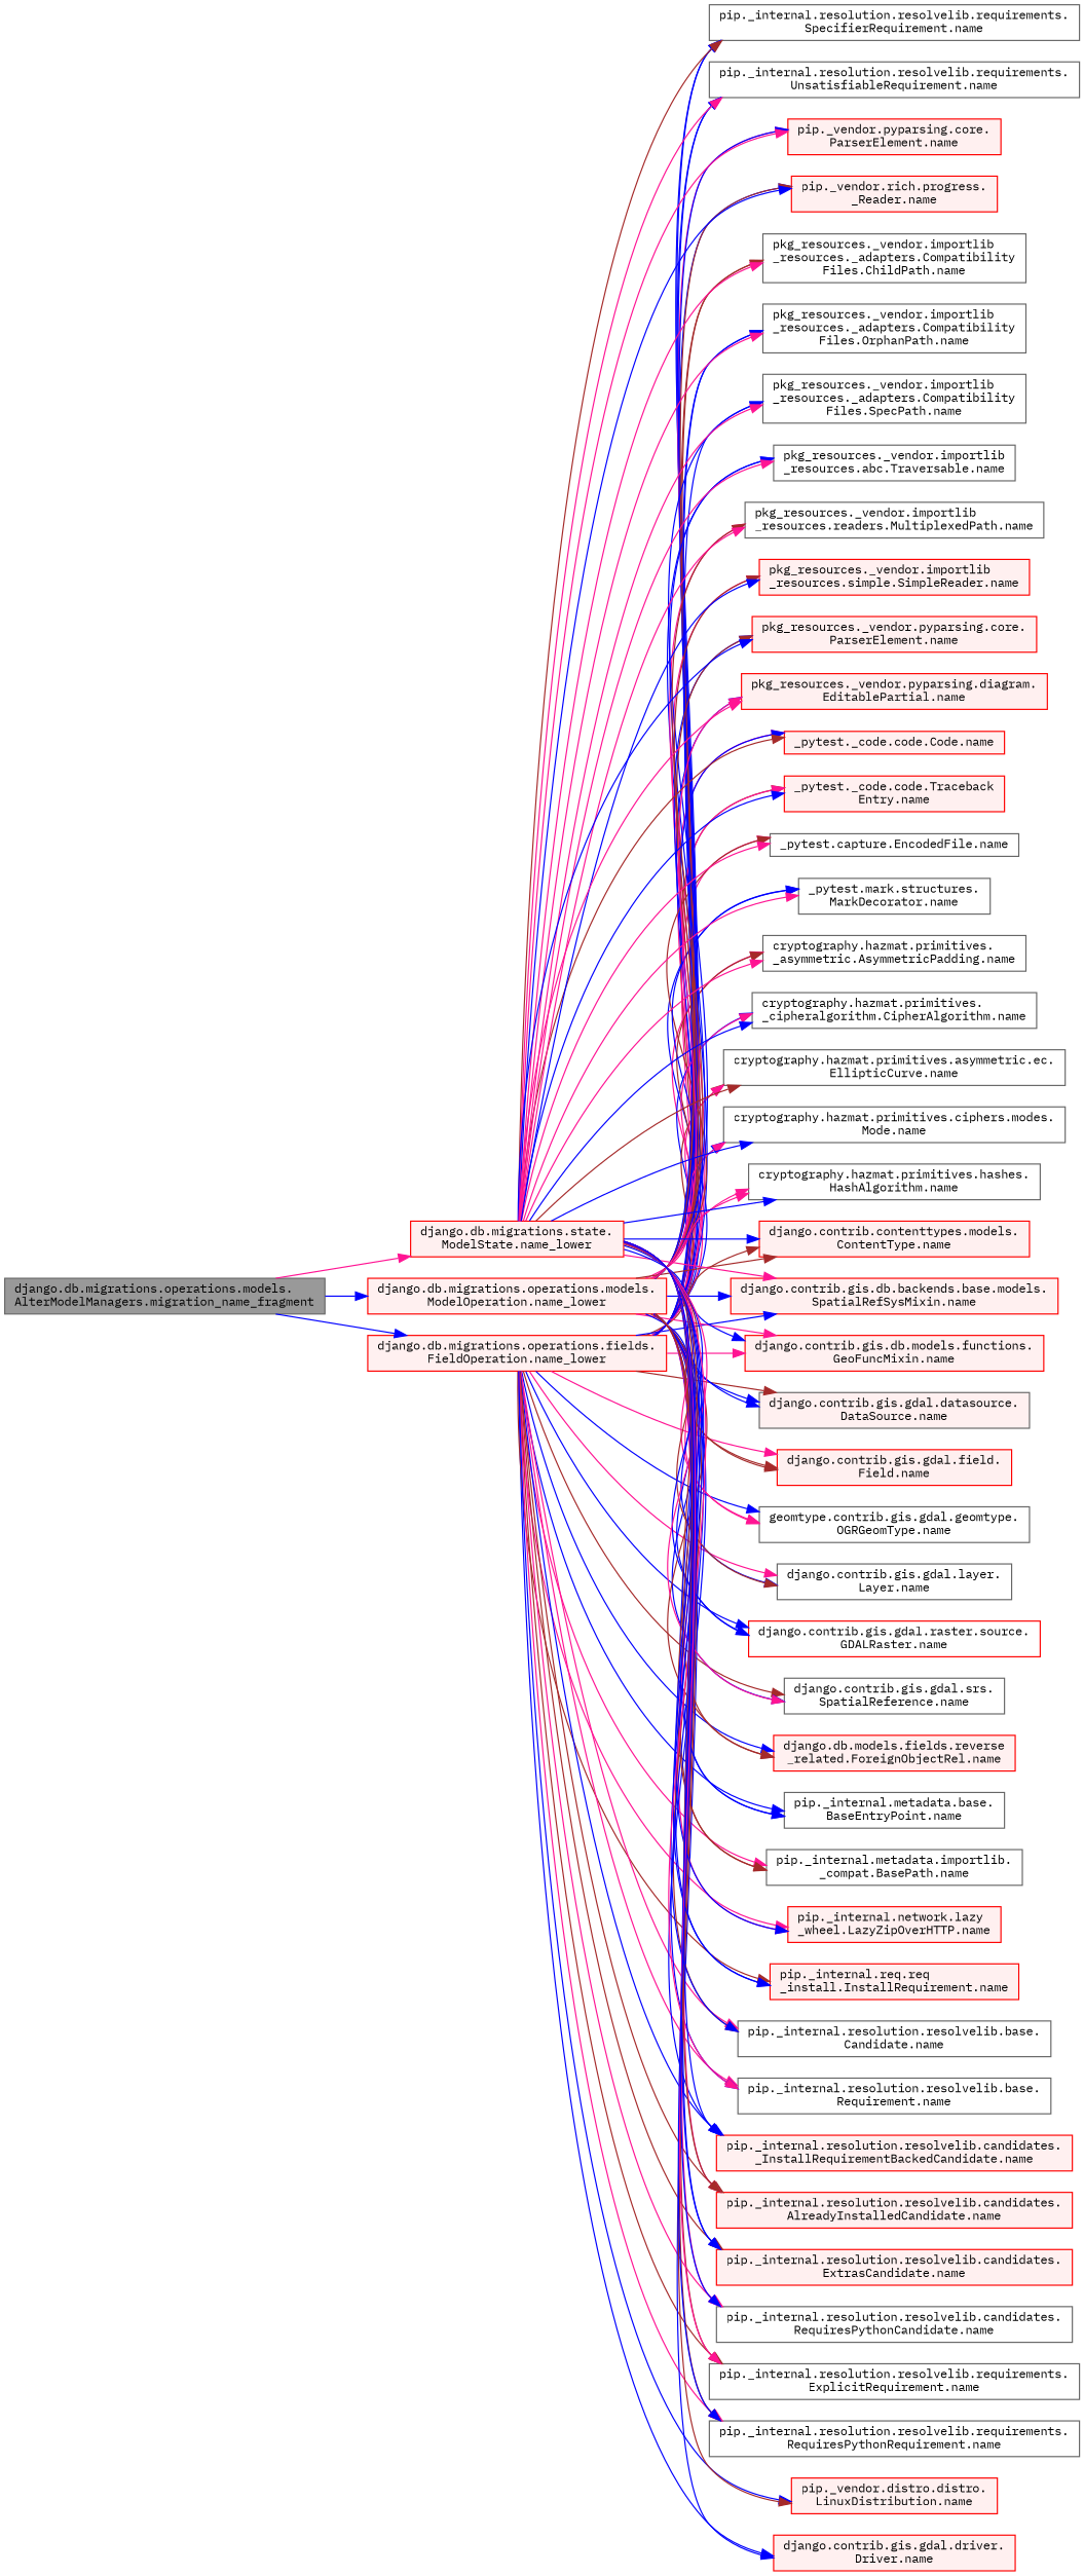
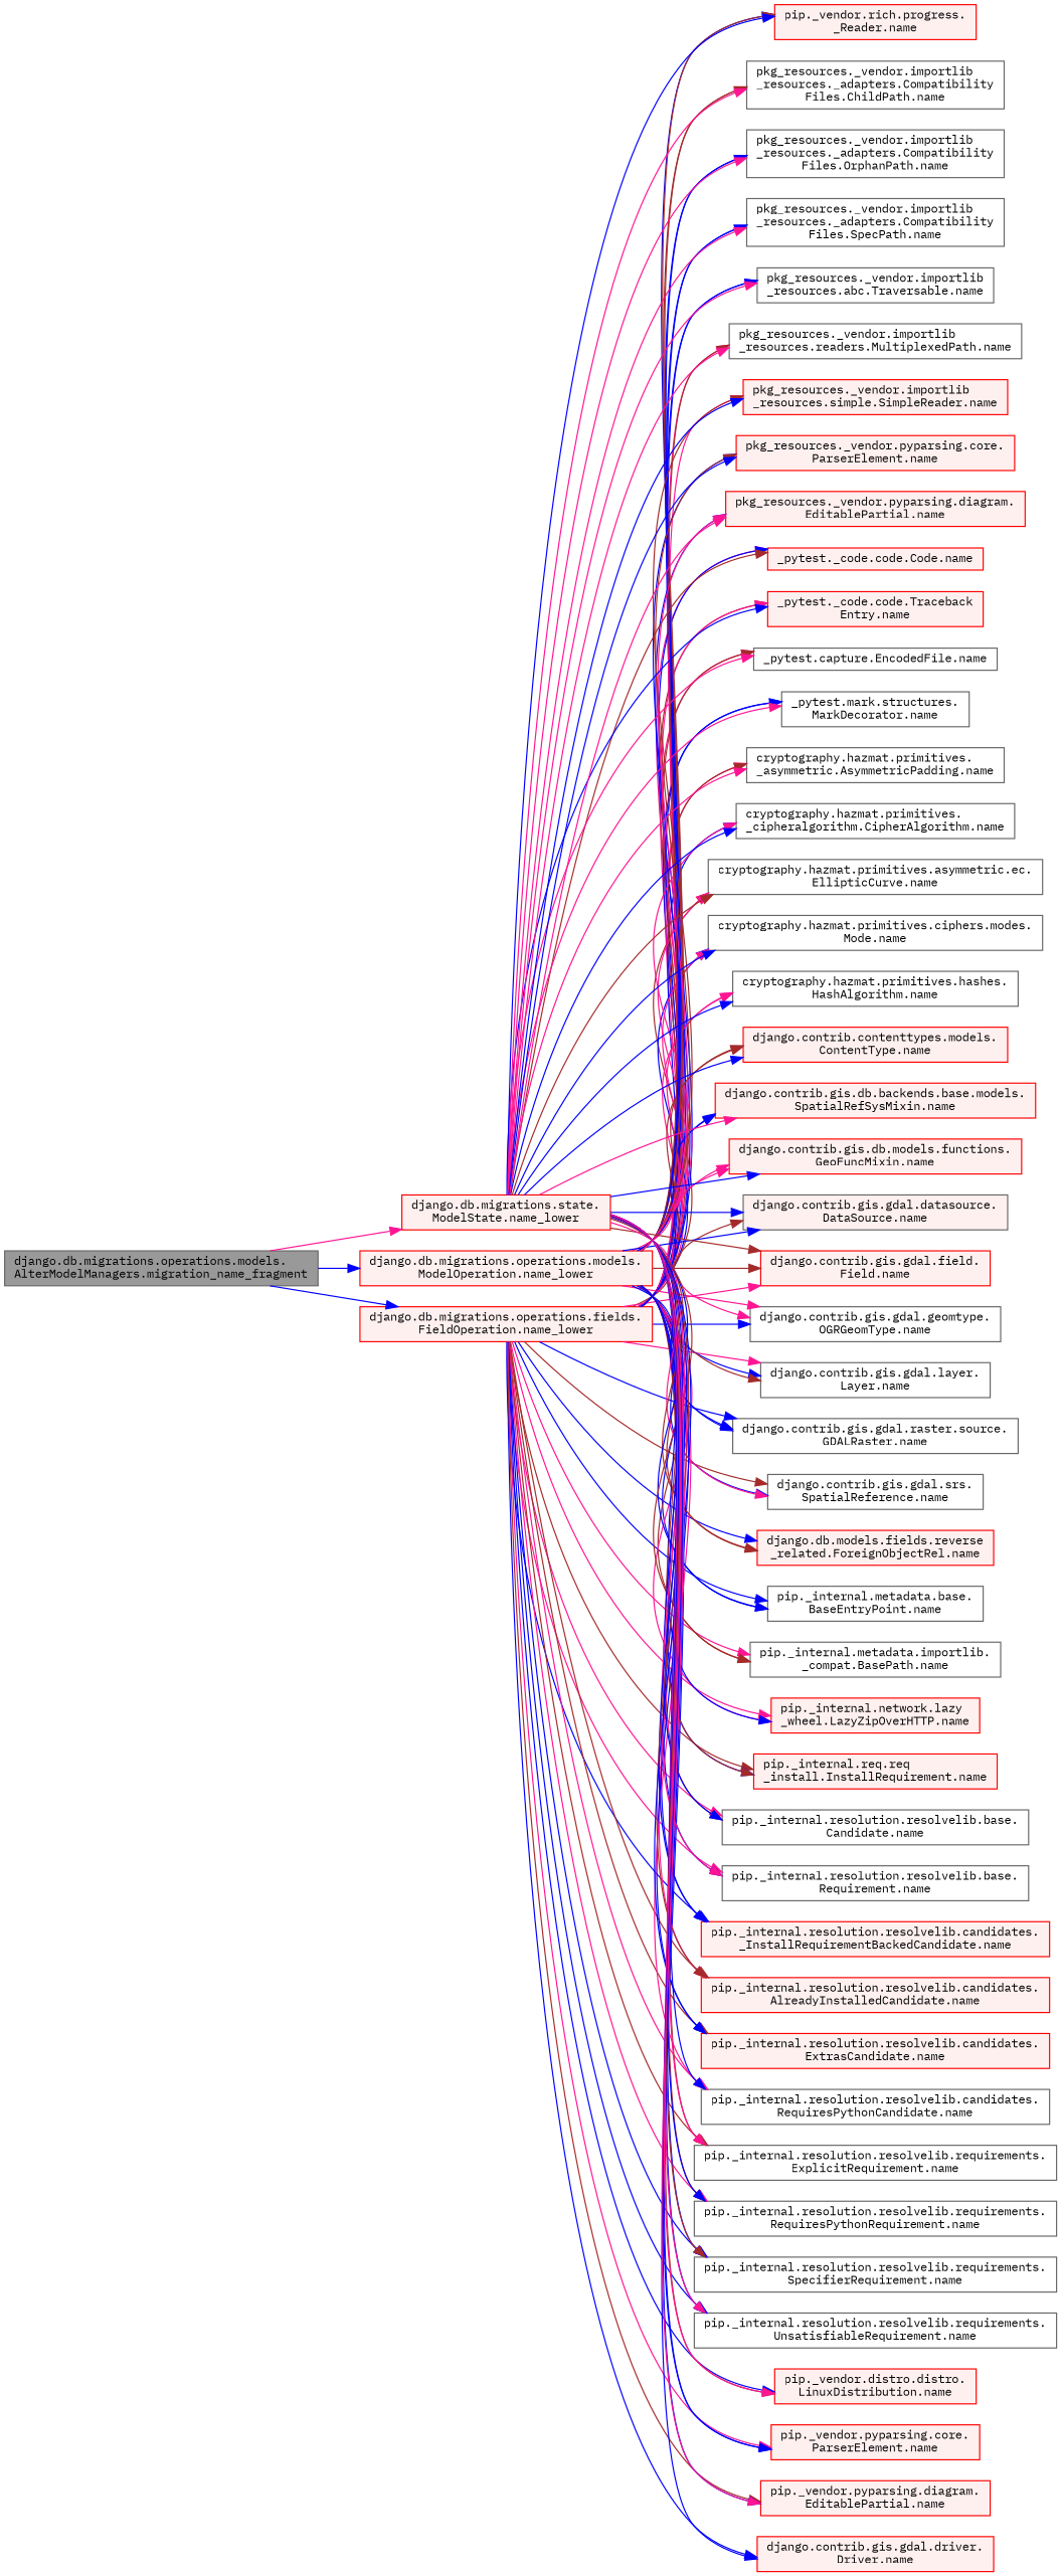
  digraph {
    fontname="IBM Plex Mono"
    rankdir=LR
    node [color=grey40 fillcolor=white fontname="IBM Plex Mono" fontsize=10 shape=box style=filled]
    edge [color=blue fontname="IBM Plex Mono" fontsize=10 labelfontname=Helvetica labelfontsize=10 style=solid]
    n1 [color=gray40 fillcolor=grey60 fontcolor=black height=0.2 label="django.db.migrations.operations.models.\lAlterModelManagers.migration_name_fragment" width=0.4]
    n2 [color=red fillcolor="#FFF0F0" height=0.2 label="django.db.migrations.operations.fields.\lFieldOperation.name_lower" width=0.4]
    n3 [color=red fillcolor="#FFF0F0" height=0.2 label="django.db.migrations.operations.models.\lModelOperation.name_lower" width=0.4]
    n4 [color=red fillcolor="#FFF0F0" height=0.2 label="django.db.migrations.state.\lModelState.name_lower" width=0.4]
    n5 [color=red fillcolor="#FFF0F0" height=0.2 label="_pytest._code.code.Code.name" width=0.4]
    n6 [color=red fillcolor="#FFF0F0" height=0.2 label="_pytest._code.code.Traceback\lEntry.name" width=0.4]
    n7 [height=0.2 label="_pytest.capture.EncodedFile.name" width=0.4]
    n8 [height=0.2 label="_pytest.mark.structures.\lMarkDecorator.name" width=0.4]
    n9 [height=0.2 label="cryptography.hazmat.primitives.\l_asymmetric.AsymmetricPadding.name" width=0.4]
    n10 [height=0.2 label="cryptography.hazmat.primitives.\l_cipheralgorithm.CipherAlgorithm.name" width=0.4]
    n11 [height=0.2 label="cryptography.hazmat.primitives.asymmetric.ec.\lEllipticCurve.name" width=0.4]
    n12 [height=0.2 label="cryptography.hazmat.primitives.ciphers.modes.\lMode.name" width=0.4]
    n13 [height=0.2 label="cryptography.hazmat.primitives.hashes.\lHashAlgorithm.name" width=0.4]
    n14 [color=red fillcolor="#FFF0F0" height=0.2 label="django.contrib.contenttypes.models.\lContentType.name" width=0.4]
    n15 [color=red fillcolor="#FFF0F0" height=0.2 label="django.contrib.gis.db.backends.base.models.\lSpatialRefSysMixin.name" width=0.4]
    n16 [color=red fillcolor="#FFF0F0" height=0.2 label="django.contrib.gis.db.models.functions.\lGeoFuncMixin.name" width=0.4]
    n17 [fillcolor="#FFF0F0" height=0.2 label="django.contrib.gis.gdal.datasource.\lDataSource.name" width=0.4]
    n18 [color=red fillcolor="#FFF0F0" height=0.2 label="django.contrib.gis.gdal.driver.\lDriver.name" width=0.4]
    n19 [color=red fillcolor="#FFF0F0" height=0.2 label="django.contrib.gis.gdal.field.\lField.name" width=0.4]
-   n20 [height=0.2 label="geomtype.contrib.gis.gdal.geomtype.\lOGRGeomType.name" width=0.4]
+   n20 [height=0.2 label="django.contrib.gis.gdal.geomtype.\lOGRGeomType.name" width=0.4]
    n21 [height=0.2 label="django.contrib.gis.gdal.layer.\lLayer.name" width=0.4]
-   n22 [color=red height=0.2 label="django.contrib.gis.gdal.raster.source.\lGDALRaster.name" width=0.4]
+   n22 [height=0.2 label="django.contrib.gis.gdal.raster.source.\lGDALRaster.name" width=0.4]
    n23 [height=0.2 label="django.contrib.gis.gdal.srs.\lSpatialReference.name" width=0.4]
    n24 [color=red fillcolor="#FFF0F0" height=0.2 label="django.db.models.fields.reverse\l_related.ForeignObjectRel.name" width=0.4]
    n25 [height=0.2 label="pip._internal.metadata.base.\lBaseEntryPoint.name" width=0.4]
    n26 [height=0.2 label="pip._internal.metadata.importlib.\l_compat.BasePath.name" width=0.4]
    n27 [color=red fillcolor="#FFF0F0" height=0.2 label="pip._internal.network.lazy\l_wheel.LazyZipOverHTTP.name" width=0.4]
    n28 [color=red fillcolor="#FFF0F0" height=0.2 label="pip._internal.req.req\l_install.InstallRequirement.name" width=0.4]
    n29 [height=0.2 label="pip._internal.resolution.resolvelib.base.\lCandidate.name" width=0.4]
    n30 [height=0.2 label="pip._internal.resolution.resolvelib.base.\lRequirement.name" width=0.4]
    n31 [color=red fillcolor="#FFF0F0" height=0.2 label="pip._internal.resolution.resolvelib.candidates.\l_InstallRequirementBackedCandidate.name" width=0.4]
    n32 [color=red fillcolor="#FFF0F0" height=0.2 label="pip._internal.resolution.resolvelib.candidates.\lAlreadyInstalledCandidate.name" width=0.4]
    n33 [color=red fillcolor="#FFF0F0" height=0.2 label="pip._internal.resolution.resolvelib.candidates.\lExtrasCandidate.name" width=0.4]
    n34 [height=0.2 label="pip._internal.resolution.resolvelib.candidates.\lRequiresPythonCandidate.name" width=0.4]
    n35 [height=0.2 label="pip._internal.resolution.resolvelib.requirements.\lExplicitRequirement.name" width=0.4]
    n36 [height=0.2 label="pip._internal.resolution.resolvelib.requirements.\lRequiresPythonRequirement.name" width=0.4]
    n37 [height=0.2 label="pip._internal.resolution.resolvelib.requirements.\lSpecifierRequirement.name" width=0.4]
    n38 [height=0.2 label="pip._internal.resolution.resolvelib.requirements.\lUnsatisfiableRequirement.name" width=0.4]
    n39 [color=red fillcolor="#FFF0F0" height=0.2 label="pip._vendor.distro.distro.\lLinuxDistribution.name" width=0.4]
    n40 [color=red fillcolor="#FFF0F0" height=0.2 label="pip._vendor.pyparsing.core.\lParserElement.name" width=0.4]
+   n41 [color=red fillcolor="#FFF0F0" height=0.2 label="pip._vendor.pyparsing.diagram.\lEditablePartial.name" width=0.4]
    n42 [color=red fillcolor="#FFF0F0" height=0.2 label="pip._vendor.rich.progress.\l_Reader.name" width=0.4]
    n43 [height=0.2 label="pkg_resources._vendor.importlib\l_resources._adapters.Compatibility\lFiles.ChildPath.name" width=0.4]
    n44 [height=0.2 label="pkg_resources._vendor.importlib\l_resources._adapters.Compatibility\lFiles.OrphanPath.name" width=0.4]
    n45 [height=0.2 label="pkg_resources._vendor.importlib\l_resources._adapters.Compatibility\lFiles.SpecPath.name" width=0.4]
    n46 [height=0.2 label="pkg_resources._vendor.importlib\l_resources.abc.Traversable.name" width=0.4]
    n47 [height=0.2 label="pkg_resources._vendor.importlib\l_resources.readers.MultiplexedPath.name" width=0.4]
    n48 [color=red fillcolor="#FFF0F0" height=0.2 label="pkg_resources._vendor.importlib\l_resources.simple.SimpleReader.name" width=0.4]
    n49 [color=red fillcolor="#FFF0F0" height=0.2 label="pkg_resources._vendor.pyparsing.core.\lParserElement.name" width=0.4]
    n50 [color=red fillcolor="#FFF0F0" height=0.2 label="pkg_resources._vendor.pyparsing.diagram.\lEditablePartial.name" width=0.4]
    n1 -> n2
    n1 -> n3
    n1 -> n4 [color=deeppink]
    n2 -> n5 [color=deeppink]
    n2 -> n6 [color=brown]
    n2 -> n7 [color=deeppink]
    n2 -> n8
    n2 -> n9 [color=deeppink]
    n2 -> n10
    n2 -> n11 [color=brown]
    n2 -> n12
    n2 -> n13 [color=deeppink]
    n2 -> n14 [color=brown]
    n2 -> n15
    n2 -> n16 [color=deeppink]
    n2 -> n17 [color=brown]
    n2 -> n18
    n2 -> n19 [color=deeppink]
    n2 -> n20
    n2 -> n21 [color=deeppink]
    n2 -> n22
    n2 -> n23 [color=brown]
    n2 -> n24
    n2 -> n25
    n2 -> n26 [color=deeppink]
    n2 -> n27 [color=deeppink]
    n2 -> n28 [color=brown]
    n2 -> n29 [color=deeppink]
    n2 -> n30 [color=deeppink]
    n2 -> n31
    n2 -> n32 [color=brown]
    n2 -> n33 [color=brown]
    n2 -> n34 [color=deeppink]
    n2 -> n35 [color=brown]
    n2 -> n36 [color=deeppink]
    n2 -> n37
    n2 -> n38
    n2 -> n39
    n2 -> n40 [color=deeppink]
+   n2 -> n41 [color=brown]
    n2 -> n42
    n2 -> n43 [color=brown]
    n2 -> n44
    n2 -> n45
    n2 -> n46
    n2 -> n47 [color=deeppink]
    n2 -> n48 [color=deeppink]
    n2 -> n49
    n2 -> n50
    n3 -> n5
    n3 -> n6 [color=deeppink]
    n3 -> n7 [color=brown]
    n3 -> n8
    n3 -> n9 [color=brown]
    n3 -> n10 [color=deeppink]
    n3 -> n11 [color=deeppink]
    n3 -> n12 [color=deeppink]
    n3 -> n13 [color=deeppink]
    n3 -> n14 [color=brown]
    n3 -> n15
    n3 -> n16 [color=deeppink]
    n3 -> n17
    n3 -> n18
    n3 -> n19 [color=brown]
    n3 -> n20 [color=deeppink]
    n3 -> n21
    n3 -> n22
    n3 -> n23
    n3 -> n24 [color=brown]
    n3 -> n25
    n3 -> n26 [color=brown]
    n3 -> n27 [color=deeppink]
    n3 -> n28
    n3 -> n29 [color=brown]
    n3 -> n30
    n3 -> n31
    n3 -> n32 [color=deeppink]
    n3 -> n33
    n3 -> n34 [color=deeppink]
    n3 -> n35 [color=brown]
    n3 -> n36 [color=brown]
    n3 -> n37
    n3 -> n38
    n3 -> n39 [color=brown]
    n3 -> n40
+   n3 -> n41
    n3 -> n42 [color=brown]
    n3 -> n43 [color=brown]
    n3 -> n44
    n3 -> n45
    n3 -> n46
    n3 -> n47 [color=brown]
    n3 -> n48 [color=brown]
    n3 -> n49 [color=brown]
    n3 -> n50 [color=deeppink]
    n4 -> n5 [color=brown]
    n4 -> n6
    n4 -> n7 [color=deeppink]
    n4 -> n8 [color=deeppink]
    n4 -> n9 [color=deeppink]
    n4 -> n10
    n4 -> n11 [color=brown]
    n4 -> n12
    n4 -> n13
    n4 -> n14
    n4 -> n15 [color=deeppink]
    n4 -> n16
    n4 -> n17
    n4 -> n19 [color=brown]
    n4 -> n20 [color=deeppink]
    n4 -> n21 [color=brown]
    n4 -> n22
    n4 -> n23 [color=deeppink]
    n4 -> n24 [color=brown]
    n4 -> n25
    n4 -> n26 [color=brown]
    n4 -> n27
-   n4 -> n28
+   n4 -> n28 [color=brown]
    n4 -> n29
    n4 -> n30 [color=deeppink]
    n4 -> n31
    n4 -> n32 [color=brown]
    n4 -> n33
    n4 -> n34
    n4 -> n35 [color=deeppink]
    n4 -> n36
    n4 -> n37 [color=brown]
    n4 -> n38 [color=deeppink]
-   n4 -> n40 [color=deeppink]
+   n4 -> n39 [color=deeppink]
+   n4 -> n40
+   n4 -> n41 [color=deeppink]
    n4 -> n42
    n4 -> n43 [color=deeppink]
    n4 -> n44 [color=deeppink]
    n4 -> n45 [color=deeppink]
    n4 -> n46 [color=deeppink]
    n4 -> n47 [color=deeppink]
    n4 -> n48
    n4 -> n49
    n4 -> n50 [color=deeppink]
  }
